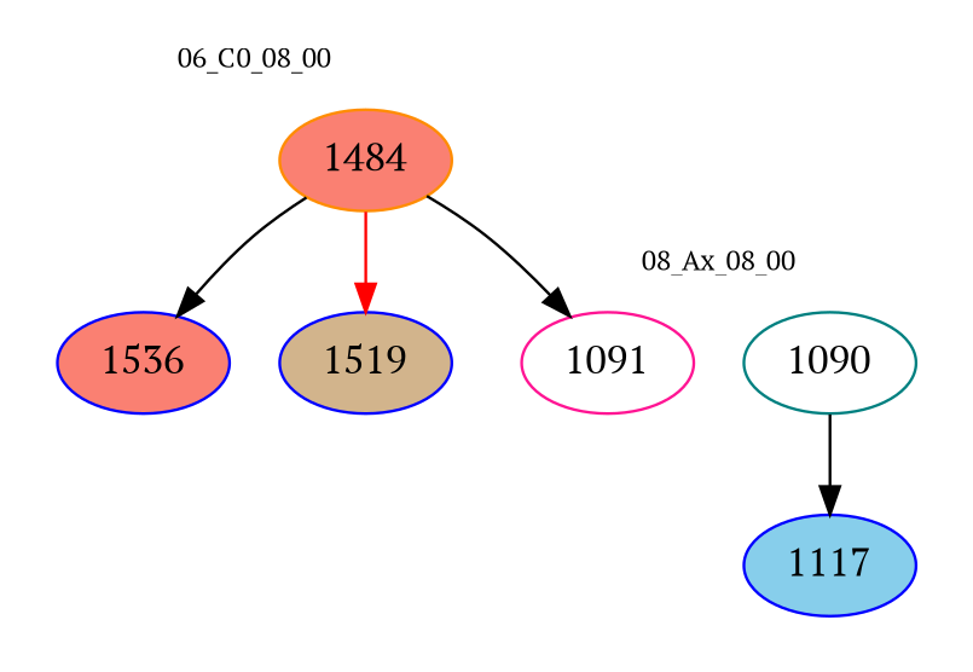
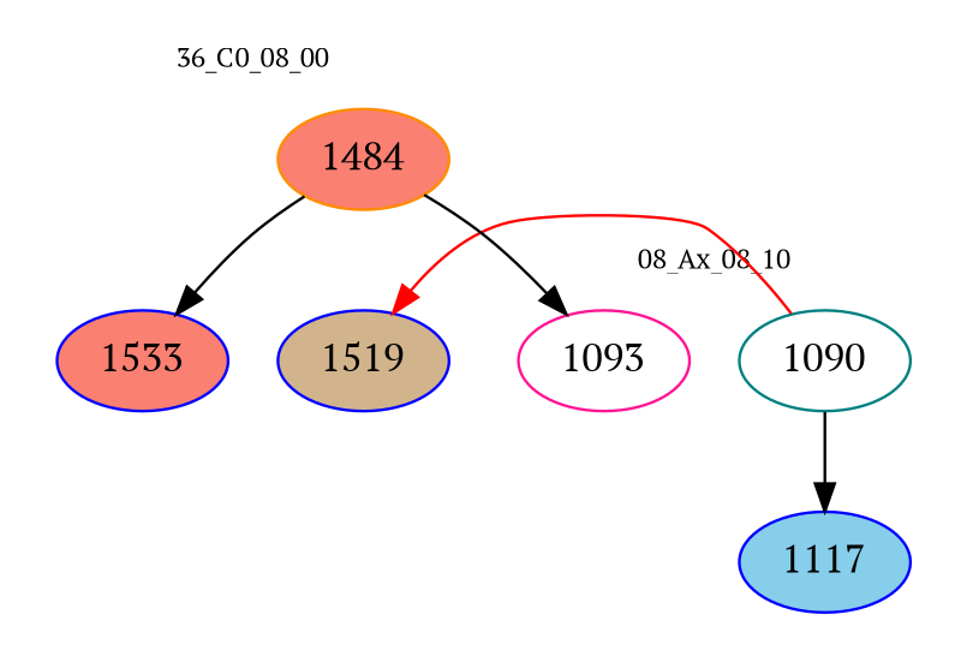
  digraph {
    fontname="PT Serif"
    node [color=blue fillcolor=white fontname="PT Serif" style=filled]
    edge [color=black fontname="PT Serif"]
    n1 [color=teal label=1090]
-   n2 [color=deeppink label=1091]
+   n2 [color=deeppink label=1093]
    n3 [fillcolor=skyblue label=1117]
    n4 [color=darkorange fillcolor=salmon label=1484]
-   n5 [fillcolor=salmon label=1536]
+   n5 [fillcolor=salmon label=1533]
    n6 [fillcolor=tan label=1519]
    subgraph cluster_1 {
      color=white
      fontsize=10
-     label="08_Ax_08_00"
+     label="08_Ax_08_10"
      n1
      n2
      n3
    }
    subgraph cluster_2 {
      color=white
      fontsize=10
-     label="06_C0_08_00"
+     label="36_C0_08_00"
      n4
      n5
      n6
    }
    n1 -> n3
    n4 -> n2
    n4 -> n5
-   n4 -> n6 [color=red]
+   n1 -> n6 [color=red]
  }
